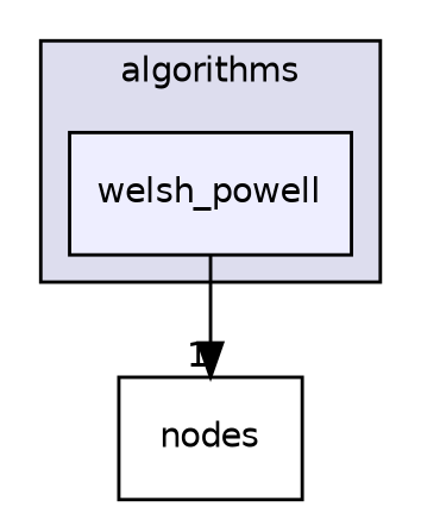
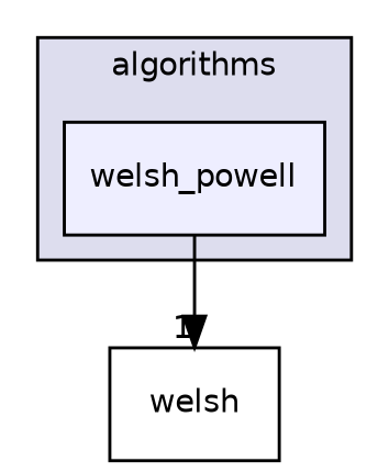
  digraph {
    compound=true
    node [fontname=Helvetica fontsize=10 shape=box]
    n1 [fillcolor="#eeeeff" label=welsh_powell pencolor=black style=filled]
-   n2 [label=nodes]
+   n2 [label=welsh]
    subgraph cluster_1 {
      bgcolor="#ddddee"
      fontname=Helvetica
      fontsize=10
      label=algorithms
      pencolor=black
      n1
    }
    n1 -> n2 [headlabel=1 labeldistance=1.5 labelfontname=Helvetica labelfontsize=10]
  }
